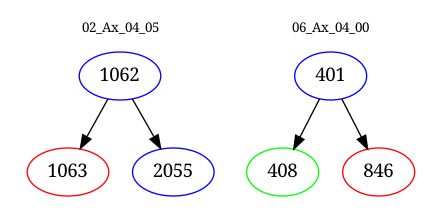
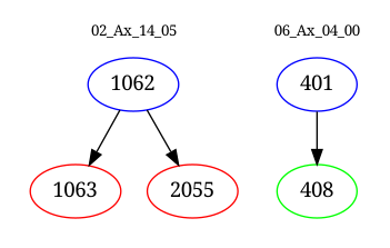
  digraph {
    fontname="Noto Serif"
    node [color=red fontname="Noto Serif"]
    edge [color=black fontname="Noto Serif"]
    n1 [color=blue label=1062]
    n2 [label=1063]
-   n3 [color=blue label=2055]
+   n3 [label=2055]
    n4 [color=blue label=401]
    n5 [color=green label=408]
-   n6 [label=846]
    subgraph cluster_1 {
      color=white
      fontsize=10
-     label="02_Ax_04_05"
+     label="02_Ax_14_05"
      n1
      n2
      n3
    }
    subgraph cluster_2 {
      color=white
      fontsize=10
      label="06_Ax_04_00"
      n4
      n5
-     n6
    }
    n1 -> n2
    n1 -> n3
    n4 -> n5
-   n4 -> n6
  }
